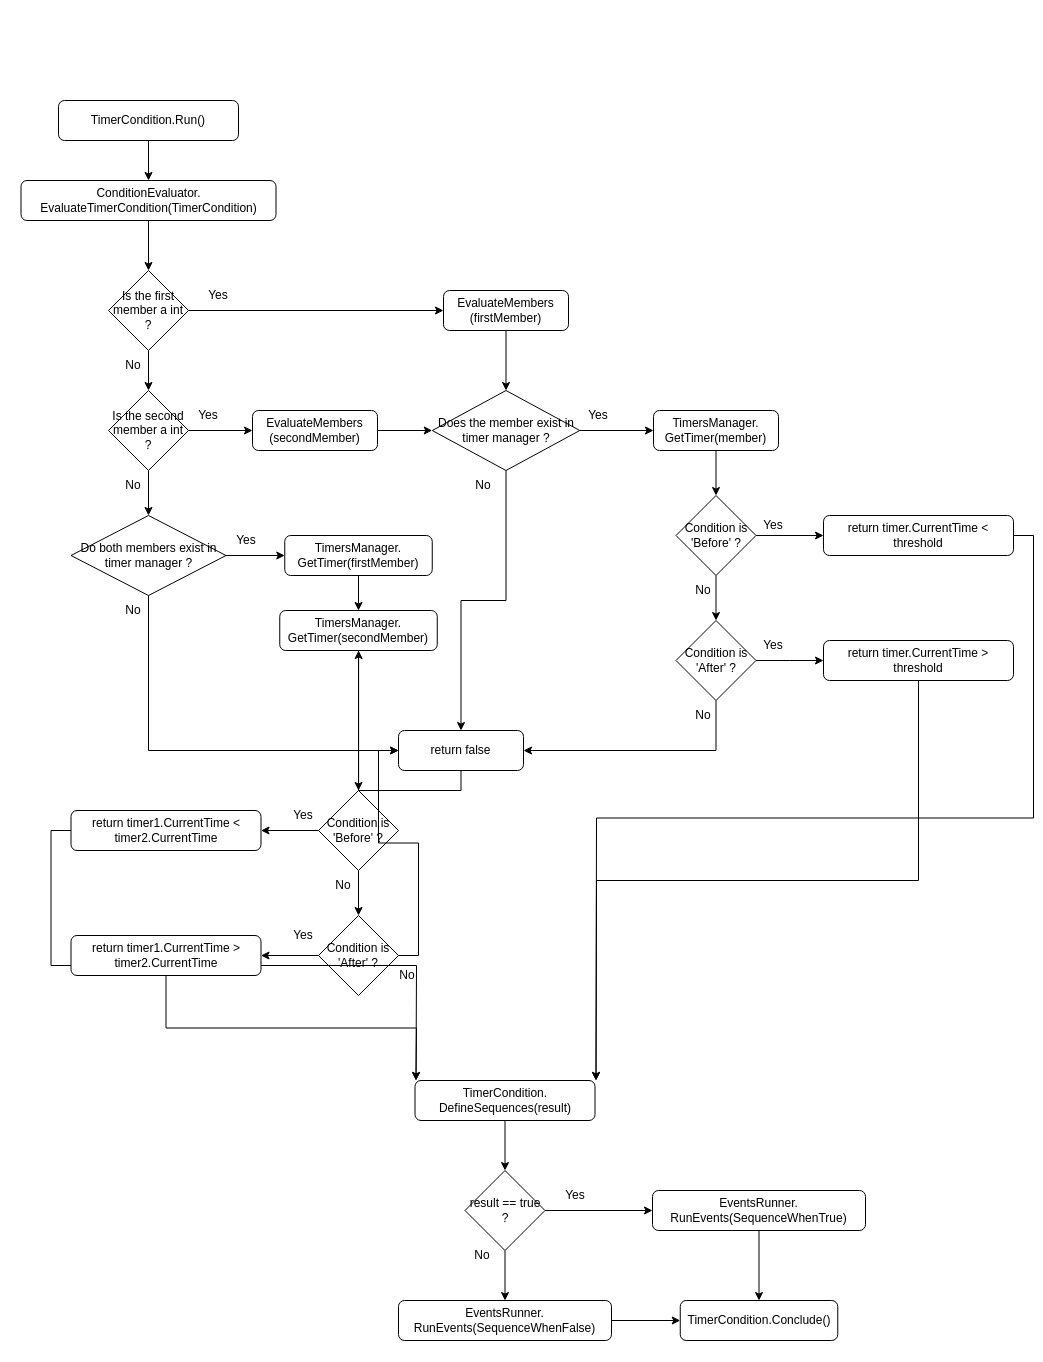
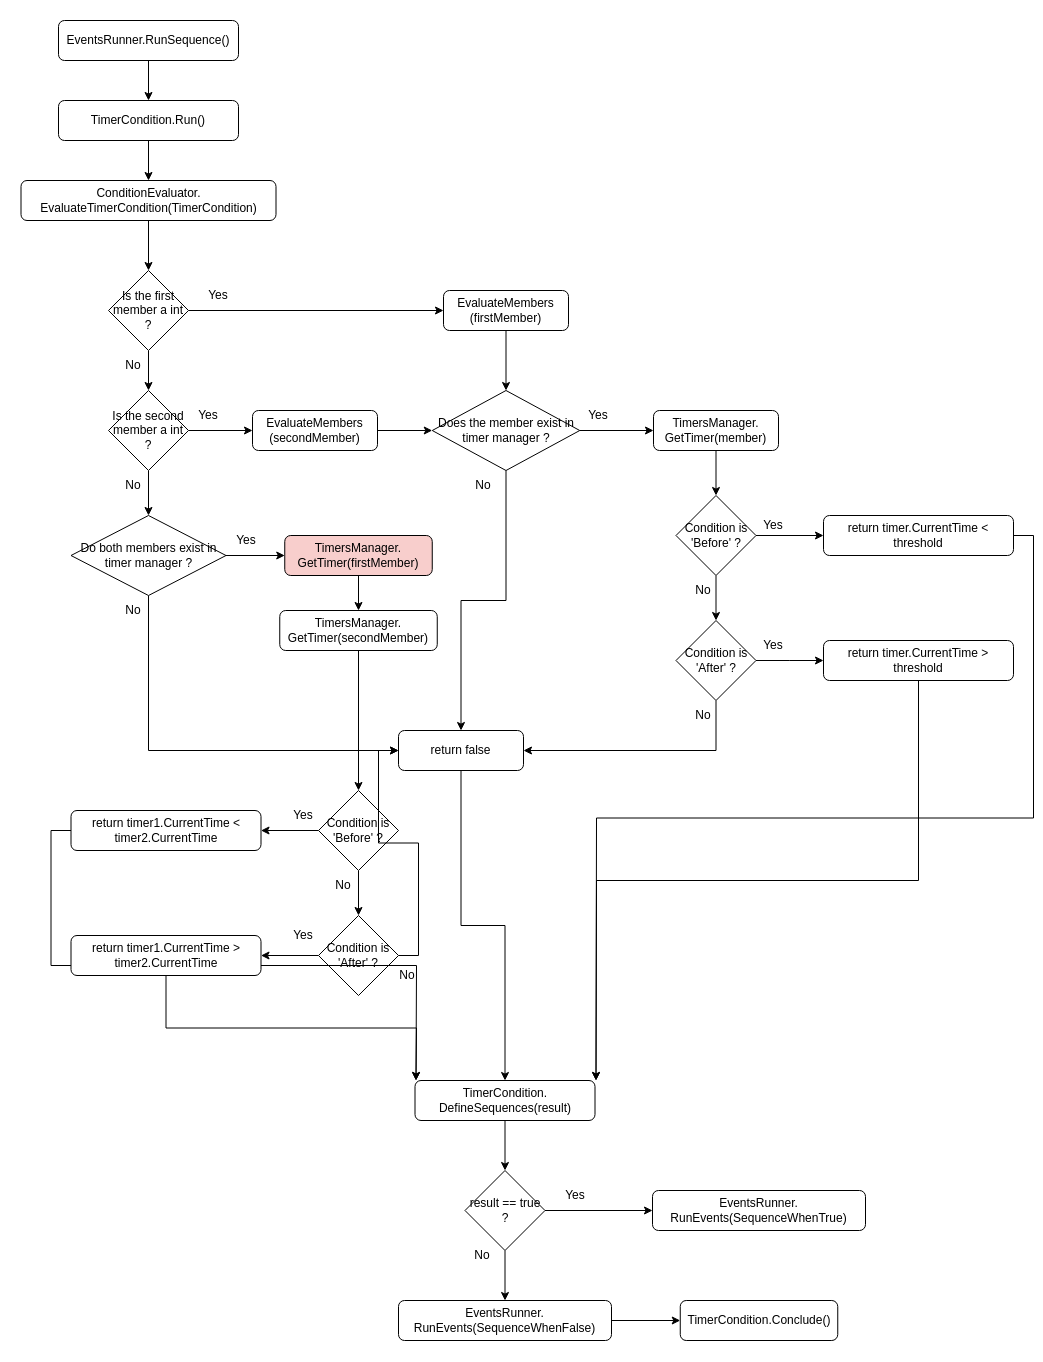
  <mxCell id="0" />
  <mxCell id="1" parent="0" />
+ <mxCell id="2" style="edgeStyle=orthogonalEdgeStyle;rounded=0;orthogonalLoop=1;jettySize=auto;html=1;exitX=0.5;exitY=1;exitDx=0;exitDy=0;entryX=0.5;entryY=0;entryDx=0;entryDy=0;" edge="1" parent="1" source="3" target="5"><mxGeometry relative="1" as="geometry" /></mxCell>
+ <mxCell id="3" value="EventsRunner.RunSequence()" style="rounded=1;whiteSpace=wrap;html=1;" vertex="1" parent="1"><mxGeometry x="58" y="20" width="180" height="40" as="geometry" /></mxCell>
  <mxCell id="4" style="edgeStyle=orthogonalEdgeStyle;rounded=0;orthogonalLoop=1;jettySize=auto;html=1;exitX=0.5;exitY=1;exitDx=0;exitDy=0;entryX=0.5;entryY=0;entryDx=0;entryDy=0;" edge="1" parent="1" source="5" target="7"><mxGeometry relative="1" as="geometry" /></mxCell>
  <mxCell id="5" value="TimerCondition.Run()" style="rounded=1;whiteSpace=wrap;html=1;" vertex="1" parent="1"><mxGeometry x="58" y="100" width="180" height="40" as="geometry" /></mxCell>
  <mxCell id="6" style="edgeStyle=orthogonalEdgeStyle;rounded=0;orthogonalLoop=1;jettySize=auto;html=1;exitX=0.5;exitY=1;exitDx=0;exitDy=0;entryX=0.5;entryY=0;entryDx=0;entryDy=0;" edge="1" parent="1" source="7" target="10"><mxGeometry relative="1" as="geometry" /></mxCell>
  <mxCell id="7" value="ConditionEvaluator.&lt;div&gt;EvaluateTimerCondition(TimerCondition)&lt;/div&gt;" style="rounded=1;whiteSpace=wrap;html=1;" vertex="1" parent="1"><mxGeometry x="20.5" y="180" width="255" height="40" as="geometry" /></mxCell>
  <mxCell id="8" style="edgeStyle=orthogonalEdgeStyle;rounded=0;orthogonalLoop=1;jettySize=auto;html=1;exitX=0.5;exitY=1;exitDx=0;exitDy=0;entryX=0.5;entryY=0;entryDx=0;entryDy=0;" edge="1" parent="1" source="10" target="13"><mxGeometry relative="1" as="geometry" /></mxCell>
  <mxCell id="9" style="edgeStyle=orthogonalEdgeStyle;rounded=0;orthogonalLoop=1;jettySize=auto;html=1;exitX=1;exitY=0.5;exitDx=0;exitDy=0;entryX=0;entryY=0.5;entryDx=0;entryDy=0;" edge="1" parent="1" source="10" target="16"><mxGeometry relative="1" as="geometry" /></mxCell>
  <mxCell id="10" value="Is the first member a int ?" style="rhombus;whiteSpace=wrap;html=1;" vertex="1" parent="1"><mxGeometry x="108" y="270" width="80" height="80" as="geometry" /></mxCell>
  <mxCell id="11" style="edgeStyle=orthogonalEdgeStyle;rounded=0;orthogonalLoop=1;jettySize=auto;html=1;exitX=1;exitY=0.5;exitDx=0;exitDy=0;entryX=0;entryY=0.5;entryDx=0;entryDy=0;" edge="1" parent="1" source="13" target="40"><mxGeometry relative="1" as="geometry" /></mxCell>
  <mxCell id="12" style="edgeStyle=orthogonalEdgeStyle;rounded=0;orthogonalLoop=1;jettySize=auto;html=1;exitX=0.5;exitY=1;exitDx=0;exitDy=0;entryX=0.5;entryY=0;entryDx=0;entryDy=0;" edge="1" parent="1" source="13" target="44"><mxGeometry relative="1" as="geometry" /></mxCell>
  <mxCell id="13" value="Is the second member a int ?" style="rhombus;whiteSpace=wrap;html=1;" vertex="1" parent="1"><mxGeometry x="108" y="390" width="80" height="80" as="geometry" /></mxCell>
  <mxCell id="14" value="No" style="text;html=1;align=center;verticalAlign=middle;whiteSpace=wrap;rounded=0;" vertex="1" parent="1"><mxGeometry x="103" y="350" width="60" height="30" as="geometry" /></mxCell>
  <mxCell id="15" style="edgeStyle=orthogonalEdgeStyle;rounded=0;orthogonalLoop=1;jettySize=auto;html=1;exitX=0.5;exitY=1;exitDx=0;exitDy=0;entryX=0.5;entryY=0;entryDx=0;entryDy=0;" edge="1" parent="1" source="16" target="20"><mxGeometry relative="1" as="geometry" /></mxCell>
  <mxCell id="16" value="EvaluateMembers&lt;div&gt;(firstMember)&lt;/div&gt;" style="rounded=1;whiteSpace=wrap;html=1;" vertex="1" parent="1"><mxGeometry x="443" y="290" width="125" height="40" as="geometry" /></mxCell>
  <mxCell id="17" value="Yes" style="text;html=1;align=center;verticalAlign=middle;whiteSpace=wrap;rounded=0;" vertex="1" parent="1"><mxGeometry x="188" y="280" width="60" height="30" as="geometry" /></mxCell>
  <mxCell id="18" style="edgeStyle=orthogonalEdgeStyle;rounded=0;orthogonalLoop=1;jettySize=auto;html=1;exitX=0.5;exitY=1;exitDx=0;exitDy=0;entryX=0.5;entryY=0;entryDx=0;entryDy=0;" edge="1" parent="1" source="20" target="22"><mxGeometry relative="1" as="geometry" /></mxCell>
  <mxCell id="19" style="edgeStyle=orthogonalEdgeStyle;rounded=0;orthogonalLoop=1;jettySize=auto;html=1;exitX=1;exitY=0.5;exitDx=0;exitDy=0;entryX=0;entryY=0.5;entryDx=0;entryDy=0;" edge="1" parent="1" source="20" target="25"><mxGeometry relative="1" as="geometry" /></mxCell>
  <mxCell id="20" value="Does the member exist in timer manager ?" style="rhombus;whiteSpace=wrap;html=1;" vertex="1" parent="1"><mxGeometry x="431.75" y="390" width="147.5" height="80" as="geometry" /></mxCell>
- <mxCell id="21" style="edgeStyle=orthogonalEdgeStyle;rounded=0;orthogonalLoop=1;jettySize=auto;html=1;exitX=0.5;exitY=1;exitDx=0;exitDy=0;" edge="1" parent="1" source="22" target="48"><mxGeometry relative="1" as="geometry"><mxPoint x="505.5" y="1060" as="targetPoint" /></mxGeometry></mxCell>
+ <mxCell id="21" style="edgeStyle=orthogonalEdgeStyle;rounded=0;orthogonalLoop=1;jettySize=auto;html=1;exitX=0.5;exitY=1;exitDx=0;exitDy=0;entryX=0.5;entryY=0;entryDx=0;entryDy=0;" edge="1" parent="1" source="22" target="69"><mxGeometry relative="1" as="geometry"><mxPoint x="505.5" y="1060" as="targetPoint" /></mxGeometry></mxCell>
  <mxCell id="22" value="return false" style="rounded=1;whiteSpace=wrap;html=1;" vertex="1" parent="1"><mxGeometry x="398" y="730" width="125" height="40" as="geometry" /></mxCell>
  <mxCell id="23" value="No" style="text;html=1;align=center;verticalAlign=middle;whiteSpace=wrap;rounded=0;" vertex="1" parent="1"><mxGeometry x="453" y="470" width="60" height="30" as="geometry" /></mxCell>
  <mxCell id="24" style="edgeStyle=orthogonalEdgeStyle;rounded=0;orthogonalLoop=1;jettySize=auto;html=1;exitX=0.5;exitY=1;exitDx=0;exitDy=0;entryX=0.5;entryY=0;entryDx=0;entryDy=0;" edge="1" parent="1" source="25" target="29"><mxGeometry relative="1" as="geometry" /></mxCell>
  <mxCell id="25" value="TimersManager.&lt;div&gt;GetTimer(member)&lt;/div&gt;" style="rounded=1;whiteSpace=wrap;html=1;" vertex="1" parent="1"><mxGeometry x="653" y="410" width="125" height="40" as="geometry" /></mxCell>
  <mxCell id="26" value="Yes" style="text;html=1;align=center;verticalAlign=middle;whiteSpace=wrap;rounded=0;" vertex="1" parent="1"><mxGeometry x="568" y="400" width="60" height="30" as="geometry" /></mxCell>
  <mxCell id="27" style="edgeStyle=orthogonalEdgeStyle;rounded=0;orthogonalLoop=1;jettySize=auto;html=1;exitX=0.5;exitY=1;exitDx=0;exitDy=0;entryX=0.5;entryY=0;entryDx=0;entryDy=0;" edge="1" parent="1" source="29" target="32"><mxGeometry relative="1" as="geometry" /></mxCell>
  <mxCell id="28" style="edgeStyle=orthogonalEdgeStyle;rounded=0;orthogonalLoop=1;jettySize=auto;html=1;exitX=1;exitY=0.5;exitDx=0;exitDy=0;entryX=0;entryY=0.5;entryDx=0;entryDy=0;" edge="1" parent="1" source="29" target="36"><mxGeometry relative="1" as="geometry" /></mxCell>
  <mxCell id="29" value="Condition is 'Before' ?" style="rhombus;whiteSpace=wrap;html=1;" vertex="1" parent="1"><mxGeometry x="675.5" y="495" width="80" height="80" as="geometry" /></mxCell>
  <mxCell id="30" style="edgeStyle=orthogonalEdgeStyle;rounded=0;orthogonalLoop=1;jettySize=auto;html=1;exitX=0.5;exitY=1;exitDx=0;exitDy=0;entryX=1;entryY=0.5;entryDx=0;entryDy=0;" edge="1" parent="1" source="32" target="22"><mxGeometry relative="1" as="geometry" /></mxCell>
  <mxCell id="31" style="edgeStyle=orthogonalEdgeStyle;rounded=0;orthogonalLoop=1;jettySize=auto;html=1;exitX=1;exitY=0.5;exitDx=0;exitDy=0;entryX=0;entryY=0.5;entryDx=0;entryDy=0;" edge="1" parent="1" source="32"><mxGeometry relative="1" as="geometry"><mxPoint x="823" y="660" as="targetPoint" /></mxGeometry></mxCell>
  <mxCell id="32" value="Condition is 'After' ?" style="rhombus;whiteSpace=wrap;html=1;" vertex="1" parent="1"><mxGeometry x="675.5" y="620" width="80" height="80" as="geometry" /></mxCell>
  <mxCell id="33" value="No" style="text;html=1;align=center;verticalAlign=middle;whiteSpace=wrap;rounded=0;" vertex="1" parent="1"><mxGeometry x="673" y="575" width="60" height="30" as="geometry" /></mxCell>
  <mxCell id="34" value="No" style="text;html=1;align=center;verticalAlign=middle;whiteSpace=wrap;rounded=0;" vertex="1" parent="1"><mxGeometry x="673" y="700" width="60" height="30" as="geometry" /></mxCell>
  <mxCell id="35" style="edgeStyle=orthogonalEdgeStyle;rounded=0;orthogonalLoop=1;jettySize=auto;html=1;exitX=1;exitY=0.5;exitDx=0;exitDy=0;entryX=1;entryY=0.5;entryDx=0;entryDy=0;" edge="1" parent="1" source="36"><mxGeometry relative="1" as="geometry"><mxPoint x="595.5" y="1080" as="targetPoint" /></mxGeometry></mxCell>
  <mxCell id="36" value="return timer.CurrentTime &amp;lt; threshold" style="rounded=1;whiteSpace=wrap;html=1;" vertex="1" parent="1"><mxGeometry x="823" y="515" width="190" height="40" as="geometry" /></mxCell>
  <mxCell id="37" value="Yes" style="text;html=1;align=center;verticalAlign=middle;whiteSpace=wrap;rounded=0;" vertex="1" parent="1"><mxGeometry x="743" y="510" width="60" height="30" as="geometry" /></mxCell>
  <mxCell id="38" value="Yes" style="text;html=1;align=center;verticalAlign=middle;whiteSpace=wrap;rounded=0;" vertex="1" parent="1"><mxGeometry x="743" y="630" width="60" height="30" as="geometry" /></mxCell>
  <mxCell id="39" style="edgeStyle=orthogonalEdgeStyle;rounded=0;orthogonalLoop=1;jettySize=auto;html=1;exitX=1;exitY=0.5;exitDx=0;exitDy=0;entryX=0;entryY=0.5;entryDx=0;entryDy=0;" edge="1" parent="1" source="40" target="20"><mxGeometry relative="1" as="geometry" /></mxCell>
  <mxCell id="40" value="EvaluateMembers&lt;div&gt;(secondMember)&lt;/div&gt;" style="rounded=1;whiteSpace=wrap;html=1;" vertex="1" parent="1"><mxGeometry x="252" y="410" width="125" height="40" as="geometry" /></mxCell>
  <mxCell id="41" value="Yes" style="text;html=1;align=center;verticalAlign=middle;whiteSpace=wrap;rounded=0;" vertex="1" parent="1"><mxGeometry x="178" y="400" width="60" height="30" as="geometry" /></mxCell>
  <mxCell id="42" style="edgeStyle=orthogonalEdgeStyle;rounded=0;orthogonalLoop=1;jettySize=auto;html=1;exitX=1;exitY=0.5;exitDx=0;exitDy=0;entryX=0;entryY=0.5;entryDx=0;entryDy=0;" edge="1" parent="1" source="44" target="46"><mxGeometry relative="1" as="geometry" /></mxCell>
  <mxCell id="43" style="edgeStyle=orthogonalEdgeStyle;rounded=0;orthogonalLoop=1;jettySize=auto;html=1;exitX=0.5;exitY=1;exitDx=0;exitDy=0;entryX=0;entryY=0.5;entryDx=0;entryDy=0;" edge="1" parent="1" source="44" target="22"><mxGeometry relative="1" as="geometry" /></mxCell>
  <mxCell id="44" value="Do both members exist in timer manager ?" style="rhombus;whiteSpace=wrap;html=1;" vertex="1" parent="1"><mxGeometry x="70.5" y="515" width="155" height="80" as="geometry" /></mxCell>
  <mxCell id="45" style="edgeStyle=orthogonalEdgeStyle;rounded=0;orthogonalLoop=1;jettySize=auto;html=1;exitX=0.5;exitY=1;exitDx=0;exitDy=0;entryX=0.5;entryY=0;entryDx=0;entryDy=0;" edge="1" parent="1" source="46" target="48"><mxGeometry relative="1" as="geometry" /></mxCell>
- <mxCell id="46" value="TimersManager.&lt;div&gt;GetTimer(firstMember)&lt;/div&gt;" style="rounded=1;whiteSpace=wrap;html=1;" vertex="1" parent="1"><mxGeometry x="284.25" y="535" width="147.5" height="40" as="geometry" /></mxCell>
+ <mxCell id="46" value="TimersManager.&lt;div&gt;GetTimer(firstMember)&lt;/div&gt;" style="rounded=1;whiteSpace=wrap;html=1;fillColor=#f8cecc;" vertex="1" parent="1"><mxGeometry x="284.25" y="535" width="147.5" height="40" as="geometry" /></mxCell>
  <mxCell id="47" style="edgeStyle=orthogonalEdgeStyle;rounded=0;orthogonalLoop=1;jettySize=auto;html=1;exitX=0.5;exitY=1;exitDx=0;exitDy=0;entryX=0.5;entryY=0;entryDx=0;entryDy=0;" edge="1" parent="1" source="48" target="56"><mxGeometry relative="1" as="geometry" /></mxCell>
  <mxCell id="48" value="TimersManager.&lt;div&gt;GetTimer(secondMember)&lt;/div&gt;" style="rounded=1;whiteSpace=wrap;html=1;" vertex="1" parent="1"><mxGeometry x="279.25" y="610" width="157.5" height="40" as="geometry" /></mxCell>
  <mxCell id="49" value="Yes" style="text;html=1;align=center;verticalAlign=middle;whiteSpace=wrap;rounded=0;" vertex="1" parent="1"><mxGeometry x="215.5" y="525" width="60" height="30" as="geometry" /></mxCell>
  <mxCell id="50" value="No" style="text;html=1;align=center;verticalAlign=middle;whiteSpace=wrap;rounded=0;" vertex="1" parent="1"><mxGeometry x="103" y="470" width="60" height="30" as="geometry" /></mxCell>
  <mxCell id="51" value="No" style="text;html=1;align=center;verticalAlign=middle;whiteSpace=wrap;rounded=0;" vertex="1" parent="1"><mxGeometry x="103" y="595" width="60" height="30" as="geometry" /></mxCell>
  <mxCell id="52" style="edgeStyle=orthogonalEdgeStyle;rounded=0;orthogonalLoop=1;jettySize=auto;html=1;exitX=0.5;exitY=1;exitDx=0;exitDy=0;entryX=1;entryY=0.5;entryDx=0;entryDy=0;" edge="1" parent="1" source="53"><mxGeometry relative="1" as="geometry"><mxPoint x="595.5" y="1080" as="targetPoint" /></mxGeometry></mxCell>
  <mxCell id="53" value="return timer.CurrentTime &amp;gt; threshold" style="rounded=1;whiteSpace=wrap;html=1;" vertex="1" parent="1"><mxGeometry x="823" y="640" width="190" height="40" as="geometry" /></mxCell>
  <mxCell id="54" style="edgeStyle=orthogonalEdgeStyle;rounded=0;orthogonalLoop=1;jettySize=auto;html=1;exitX=0.5;exitY=1;exitDx=0;exitDy=0;entryX=0.5;entryY=0;entryDx=0;entryDy=0;" edge="1" parent="1" source="56" target="59"><mxGeometry relative="1" as="geometry" /></mxCell>
  <mxCell id="55" style="edgeStyle=orthogonalEdgeStyle;rounded=0;orthogonalLoop=1;jettySize=auto;html=1;exitX=0;exitY=0.5;exitDx=0;exitDy=0;entryX=1;entryY=0.5;entryDx=0;entryDy=0;" edge="1" parent="1" source="56" target="61"><mxGeometry relative="1" as="geometry" /></mxCell>
  <mxCell id="56" value="Condition is 'Before' ?" style="rhombus;whiteSpace=wrap;html=1;" vertex="1" parent="1"><mxGeometry x="318" y="790" width="80" height="80" as="geometry" /></mxCell>
  <mxCell id="57" style="edgeStyle=orthogonalEdgeStyle;rounded=0;orthogonalLoop=1;jettySize=auto;html=1;exitX=0;exitY=0.5;exitDx=0;exitDy=0;entryX=1;entryY=0.5;entryDx=0;entryDy=0;" edge="1" parent="1" source="59" target="63"><mxGeometry relative="1" as="geometry" /></mxCell>
  <mxCell id="58" style="edgeStyle=orthogonalEdgeStyle;rounded=0;orthogonalLoop=1;jettySize=auto;html=1;exitX=1;exitY=0.5;exitDx=0;exitDy=0;entryX=0;entryY=0.5;entryDx=0;entryDy=0;" edge="1" parent="1" source="59" target="22"><mxGeometry relative="1" as="geometry" /></mxCell>
  <mxCell id="59" value="Condition is 'After' ?" style="rhombus;whiteSpace=wrap;html=1;" vertex="1" parent="1"><mxGeometry x="318" y="915" width="80" height="80" as="geometry" /></mxCell>
  <mxCell id="60" style="edgeStyle=orthogonalEdgeStyle;rounded=0;orthogonalLoop=1;jettySize=auto;html=1;exitX=0;exitY=0.5;exitDx=0;exitDy=0;entryX=0;entryY=0.5;entryDx=0;entryDy=0;" edge="1" parent="1" source="61"><mxGeometry relative="1" as="geometry"><mxPoint x="415.5" y="1080" as="targetPoint" /></mxGeometry></mxCell>
  <mxCell id="61" value="return timer1.CurrentTime &amp;lt; timer2.CurrentTime" style="rounded=1;whiteSpace=wrap;html=1;" vertex="1" parent="1"><mxGeometry x="70.5" y="810" width="190" height="40" as="geometry" /></mxCell>
  <mxCell id="62" style="edgeStyle=orthogonalEdgeStyle;rounded=0;orthogonalLoop=1;jettySize=auto;html=1;exitX=0.5;exitY=1;exitDx=0;exitDy=0;entryX=0;entryY=0.5;entryDx=0;entryDy=0;" edge="1" parent="1" source="63"><mxGeometry relative="1" as="geometry"><mxPoint x="415.5" y="1080" as="targetPoint" /></mxGeometry></mxCell>
  <mxCell id="63" value="return timer1.CurrentTime &amp;gt; timer2.CurrentTime" style="rounded=1;whiteSpace=wrap;html=1;" vertex="1" parent="1"><mxGeometry x="70.5" y="935" width="190" height="40" as="geometry" /></mxCell>
  <mxCell id="64" value="Yes" style="text;html=1;align=center;verticalAlign=middle;whiteSpace=wrap;rounded=0;" vertex="1" parent="1"><mxGeometry x="273" y="800" width="60" height="30" as="geometry" /></mxCell>
  <mxCell id="65" value="Yes" style="text;html=1;align=center;verticalAlign=middle;whiteSpace=wrap;rounded=0;" vertex="1" parent="1"><mxGeometry x="273" y="920" width="60" height="30" as="geometry" /></mxCell>
  <mxCell id="66" value="No" style="text;html=1;align=center;verticalAlign=middle;whiteSpace=wrap;rounded=0;" vertex="1" parent="1"><mxGeometry x="313" y="870" width="60" height="30" as="geometry" /></mxCell>
  <mxCell id="67" value="No" style="text;html=1;align=center;verticalAlign=middle;whiteSpace=wrap;rounded=0;" vertex="1" parent="1"><mxGeometry x="377" y="960" width="60" height="30" as="geometry" /></mxCell>
  <mxCell id="68" style="edgeStyle=orthogonalEdgeStyle;rounded=0;orthogonalLoop=1;jettySize=auto;html=1;exitX=0.5;exitY=1;exitDx=0;exitDy=0;entryX=0.5;entryY=0;entryDx=0;entryDy=0;" edge="1" parent="1" source="69" target="72"><mxGeometry relative="1" as="geometry" /></mxCell>
  <mxCell id="69" value="TimerCondition.&lt;div&gt;DefineSequences(result)&lt;/div&gt;" style="rounded=1;whiteSpace=wrap;html=1;" vertex="1" parent="1"><mxGeometry x="414.5" y="1080" width="180" height="40" as="geometry" /></mxCell>
  <mxCell id="70" style="edgeStyle=orthogonalEdgeStyle;rounded=0;orthogonalLoop=1;jettySize=auto;html=1;exitX=0.5;exitY=1;exitDx=0;exitDy=0;entryX=0.5;entryY=0;entryDx=0;entryDy=0;" edge="1" parent="1" source="72" target="76"><mxGeometry relative="1" as="geometry" /></mxCell>
  <mxCell id="71" style="edgeStyle=orthogonalEdgeStyle;rounded=0;orthogonalLoop=1;jettySize=auto;html=1;exitX=1;exitY=0.5;exitDx=0;exitDy=0;entryX=0;entryY=0.5;entryDx=0;entryDy=0;" edge="1" parent="1" source="72" target="74"><mxGeometry relative="1" as="geometry" /></mxCell>
  <mxCell id="72" value="result == true ?" style="rhombus;whiteSpace=wrap;html=1;" vertex="1" parent="1"><mxGeometry x="464.5" y="1170" width="80" height="80" as="geometry" /></mxCell>
- <mxCell id="73" style="edgeStyle=orthogonalEdgeStyle;rounded=0;orthogonalLoop=1;jettySize=auto;html=1;exitX=0.5;exitY=1;exitDx=0;exitDy=0;entryX=0.5;entryY=0;entryDx=0;entryDy=0;" edge="1" parent="1" source="74" target="79"><mxGeometry relative="1" as="geometry" /></mxCell>
  <mxCell id="74" value="EventsRunner.&lt;div&gt;RunEvents(SequenceWhenTrue)&lt;/div&gt;" style="rounded=1;whiteSpace=wrap;html=1;" vertex="1" parent="1"><mxGeometry x="652" y="1190" width="213" height="40" as="geometry" /></mxCell>
  <mxCell id="75" style="edgeStyle=orthogonalEdgeStyle;rounded=0;orthogonalLoop=1;jettySize=auto;html=1;exitX=1;exitY=0.5;exitDx=0;exitDy=0;entryX=0;entryY=0.5;entryDx=0;entryDy=0;" edge="1" parent="1" source="76" target="79"><mxGeometry relative="1" as="geometry" /></mxCell>
  <mxCell id="76" value="EventsRunner.&lt;div&gt;RunEvents(SequenceWhenFalse)&lt;/div&gt;" style="rounded=1;whiteSpace=wrap;html=1;" vertex="1" parent="1"><mxGeometry x="398" y="1300" width="213" height="40" as="geometry" /></mxCell>
  <mxCell id="77" value="Yes" style="text;html=1;align=center;verticalAlign=middle;whiteSpace=wrap;rounded=0;" vertex="1" parent="1"><mxGeometry x="544.5" y="1180" width="60" height="30" as="geometry" /></mxCell>
  <mxCell id="78" value="No" style="text;html=1;align=center;verticalAlign=middle;whiteSpace=wrap;rounded=0;" vertex="1" parent="1"><mxGeometry x="452" y="1240" width="60" height="30" as="geometry" /></mxCell>
  <mxCell id="79" value="TimerCondition.Conclude()" style="rounded=1;whiteSpace=wrap;html=1;" vertex="1" parent="1"><mxGeometry x="679.75" y="1300" width="157.5" height="40" as="geometry" /></mxCell>
